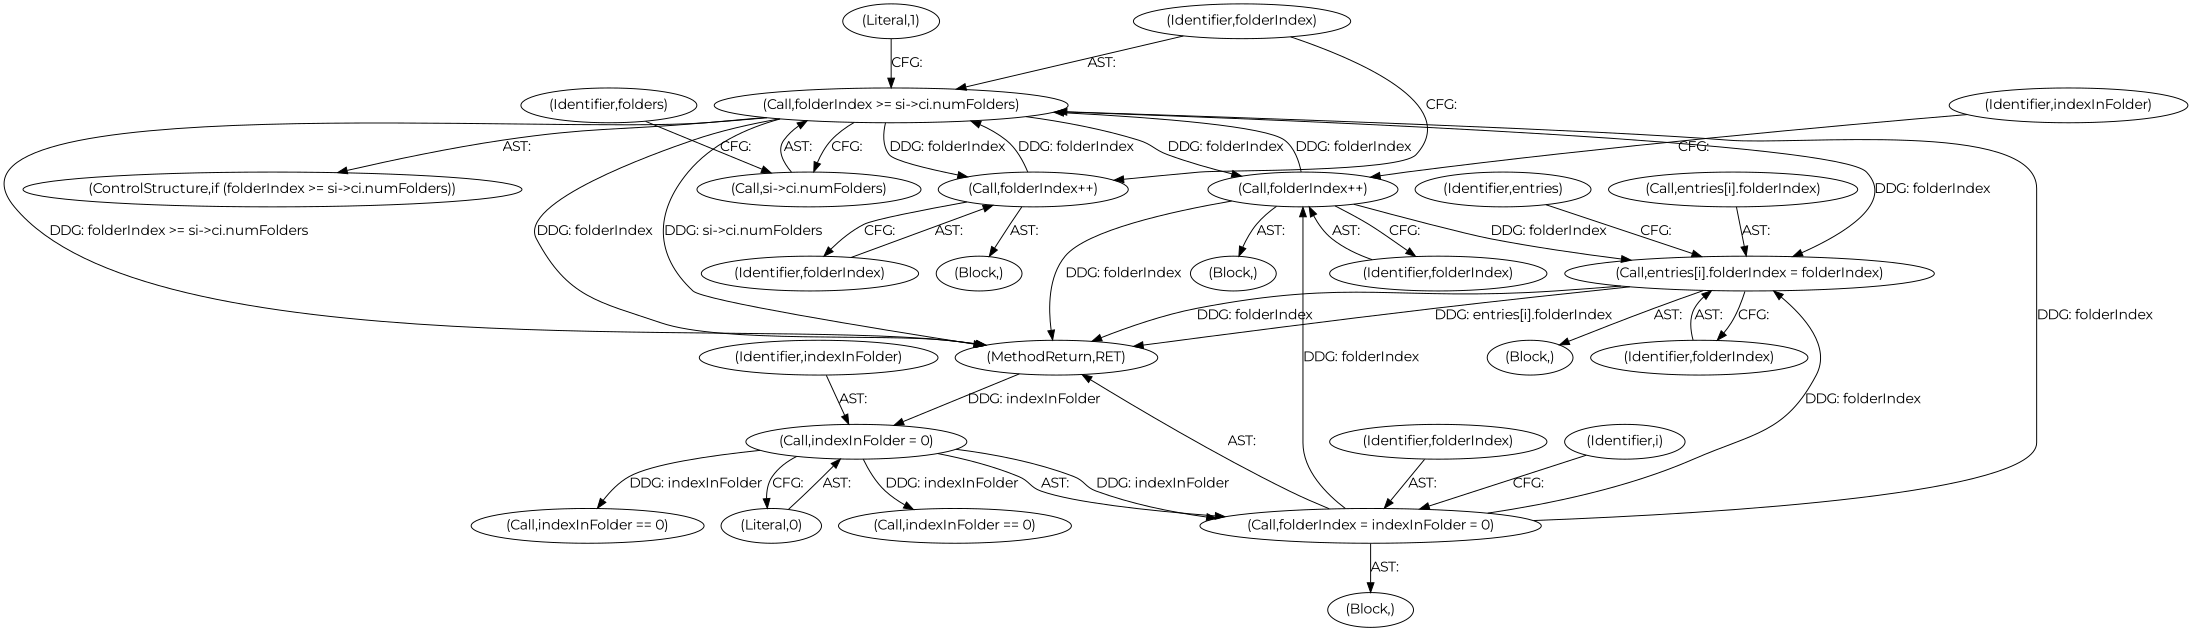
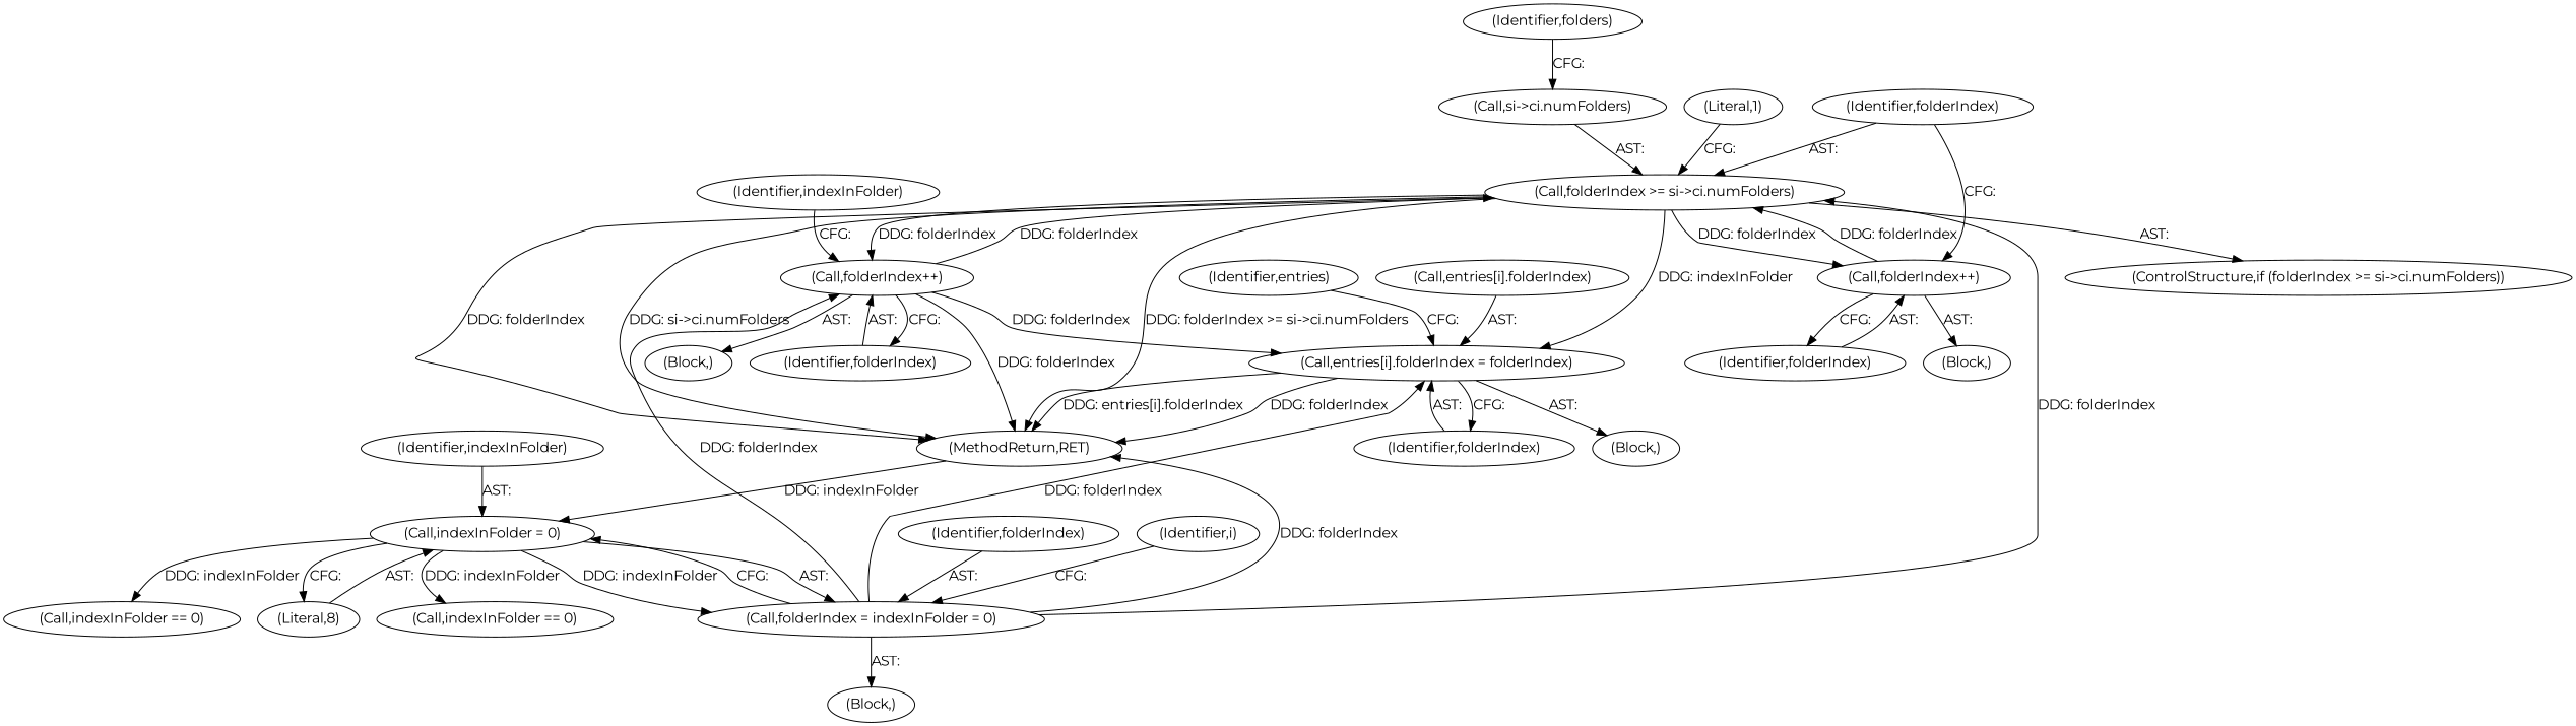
  digraph {
    fontname=Montserrat
    node [fontname=Montserrat]
    edge [fontname=Montserrat]
    n1 [label="(Call,folderIndex >= si->ci.numFolders)"]
    n2 [label="(Call,folderIndex++)"]
    n3 [label="(Call,folderIndex++)"]
    n4 [label="(Call,entries[i].folderIndex = folderIndex)"]
    n5 [label="(ControlStructure,if (folderIndex >= si->ci.numFolders))"]
    n6 [label="(Call,si->ci.numFolders)"]
    n7 [label="(MethodReturn,RET)"]
    n8 [label="(Block,)"]
    n9 [label="(Identifier,folderIndex)"]
    n10 [label="(Identifier,folderIndex)"]
    n11 [label="(Block,)"]
    n12 [label="(Block,)"]
    n13 [label="(Identifier,folderIndex)"]
    n14 [label="(Call,indexInFolder = 0)"]
    n15 [label="(Call,folderIndex = indexInFolder = 0)"]
    n16 [label="(Block,)"]
    n17 [label="(Call,indexInFolder == 0)"]
-   n18 [label="(Literal,0)"]
+   n18 [label="(Literal,8)"]
    n19 [label="(Call,indexInFolder == 0)"]
    n20 [label="(Identifier,indexInFolder)"]
    n21 [label="(Identifier,folderIndex)"]
    n22 [label="(Identifier,indexInFolder)"]
    n23 [label="(Identifier,folderIndex)"]
    n24 [label="(Identifier,folders)"]
    n25 [label="(Identifier,entries)"]
    n26 [label="(Identifier,i)"]
    n27 [label="(Literal,1)"]
    n28 [label="(Call,entries[i].folderIndex)"]
    n1 -> n2 [label="DDG: folderIndex"]
    n1 -> n3 [label="DDG: folderIndex"]
-   n1 -> n4 [label="DDG: folderIndex"]
+   n1 -> n4 [label="DDG: indexInFolder"]
    n1 -> n5 [label="AST: "]
-   n1 -> n6 [label="CFG: "]
    n1 -> n7 [label="DDG: folderIndex"]
    n1 -> n7 [label="DDG: si->ci.numFolders"]
    n1 -> n7 [label="DDG: folderIndex >= si->ci.numFolders"]
    n2 -> n1 [label="DDG: folderIndex"]
    n2 -> n8 [label="AST: "]
    n2 -> n9 [label="CFG: "]
    n3 -> n1 [label="DDG: folderIndex"]
    n3 -> n4 [label="DDG: folderIndex"]
    n3 -> n7 [label="DDG: folderIndex"]
    n3 -> n10 [label="CFG: "]
    n3 -> n11 [label="AST: "]
    n4 -> n7 [label="DDG: folderIndex"]
    n4 -> n7 [label="DDG: entries[i].folderIndex"]
    n4 -> n12 [label="AST: "]
    n4 -> n13 [label="CFG: "]
    n6 -> n1 [label="AST: "]
    n7 -> n14 [label="DDG: indexInFolder"]
    n9 -> n2 [label="AST: "]
    n10 -> n3 [label="AST: "]
    n13 -> n4 [label="AST: "]
    n14 -> n15 [label="AST: "]
    n14 -> n15 [label="DDG: indexInFolder"]
    n14 -> n17 [label="DDG: indexInFolder"]
    n14 -> n18 [label="CFG: "]
    n14 -> n19 [label="DDG: indexInFolder"]
    n15 -> n1 [label="DDG: folderIndex"]
    n15 -> n3 [label="DDG: folderIndex"]
    n15 -> n4 [label="DDG: folderIndex"]
-   n15 -> n7 [label="AST: "]
+   n15 -> n7 [label="DDG: folderIndex"]
+   n15 -> n14 [label="CFG: "]
    n15 -> n16 [label="AST: "]
    n18 -> n14 [label="AST: "]
    n20 -> n3 [label="CFG: "]
    n21 -> n15 [label="AST: "]
    n22 -> n14 [label="AST: "]
    n23 -> n1 [label="AST: "]
    n23 -> n2 [label="CFG: "]
    n24 -> n6 [label="CFG: "]
    n25 -> n4 [label="CFG: "]
    n26 -> n15 [label="CFG: "]
    n27 -> n1 [label="CFG: "]
    n28 -> n4 [label="AST: "]
  }
